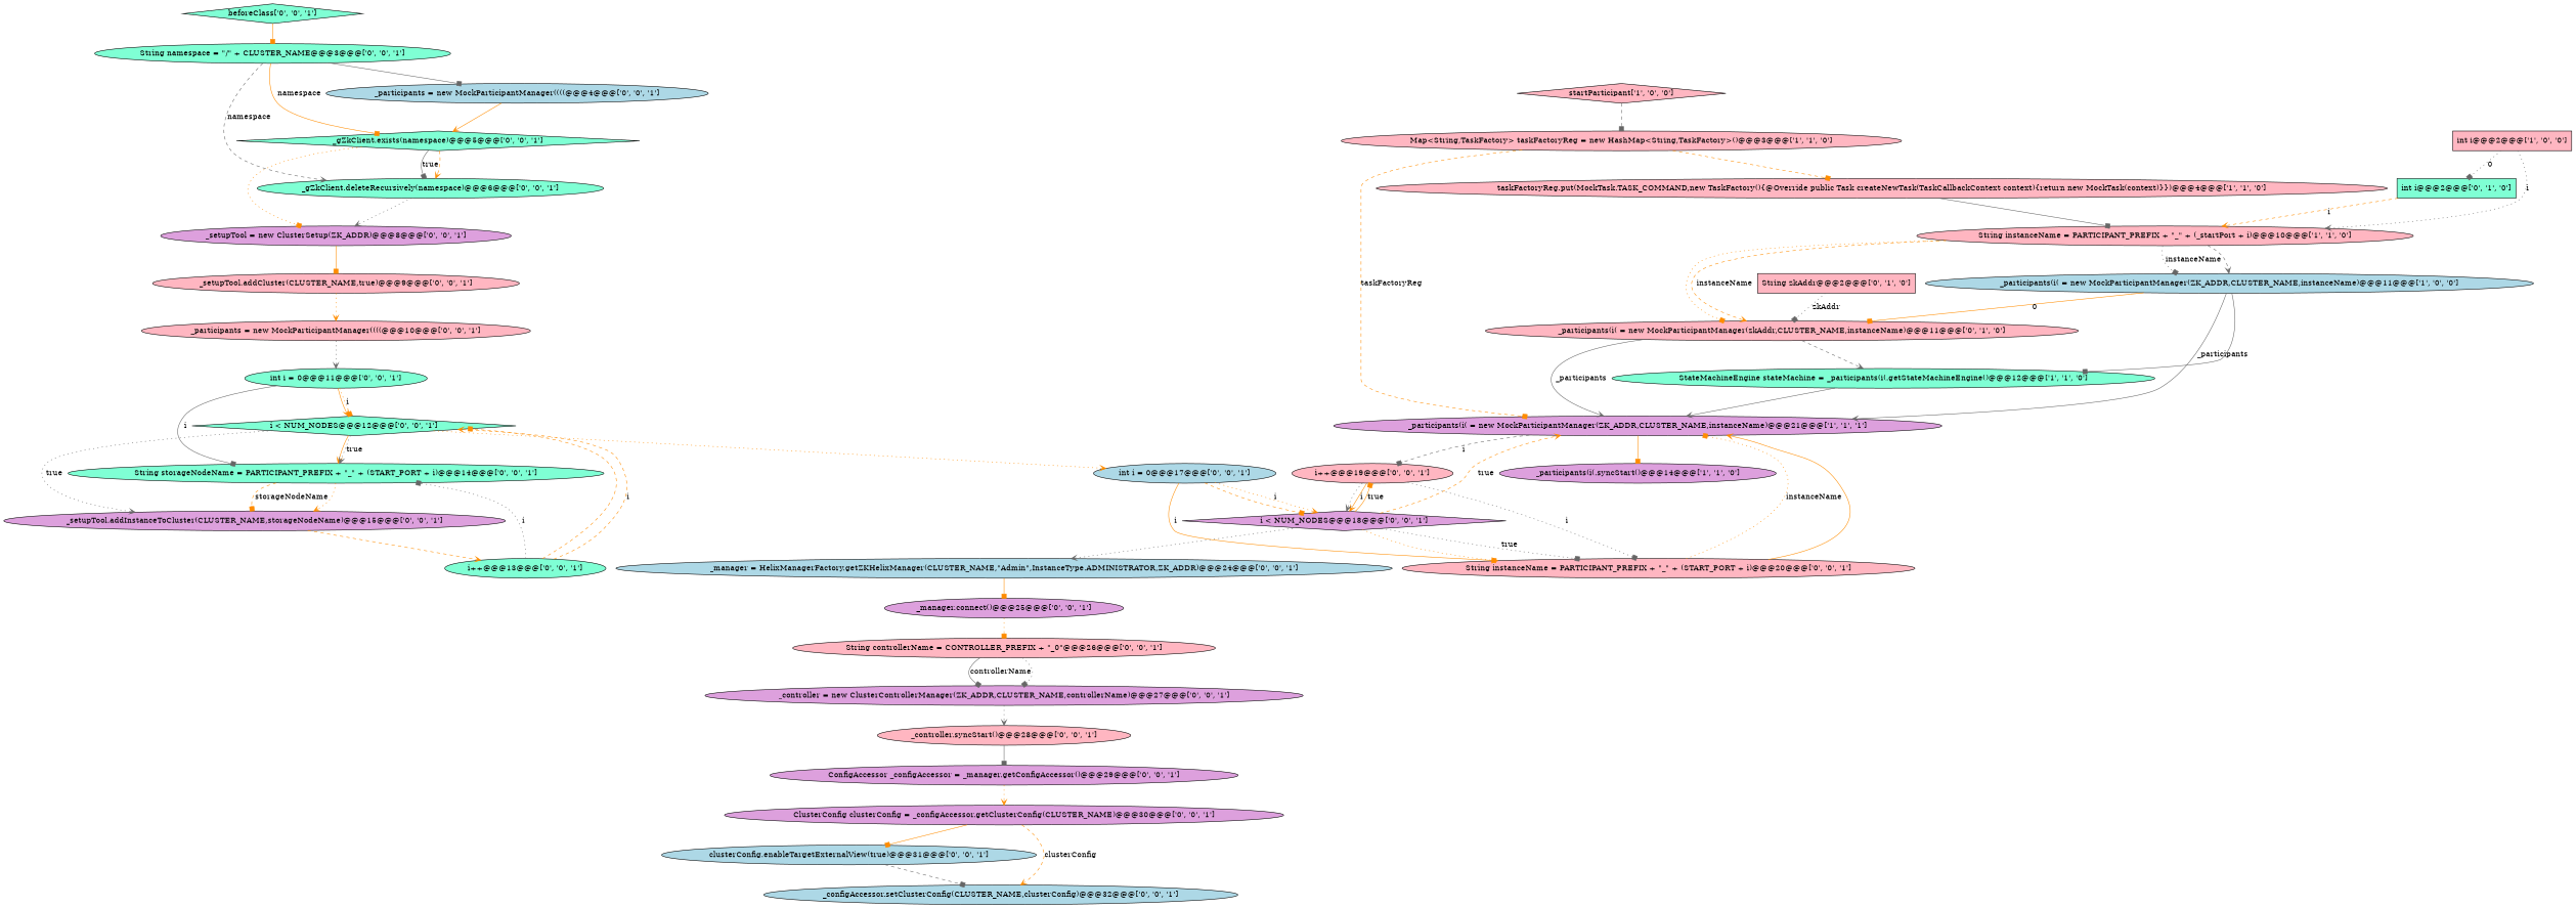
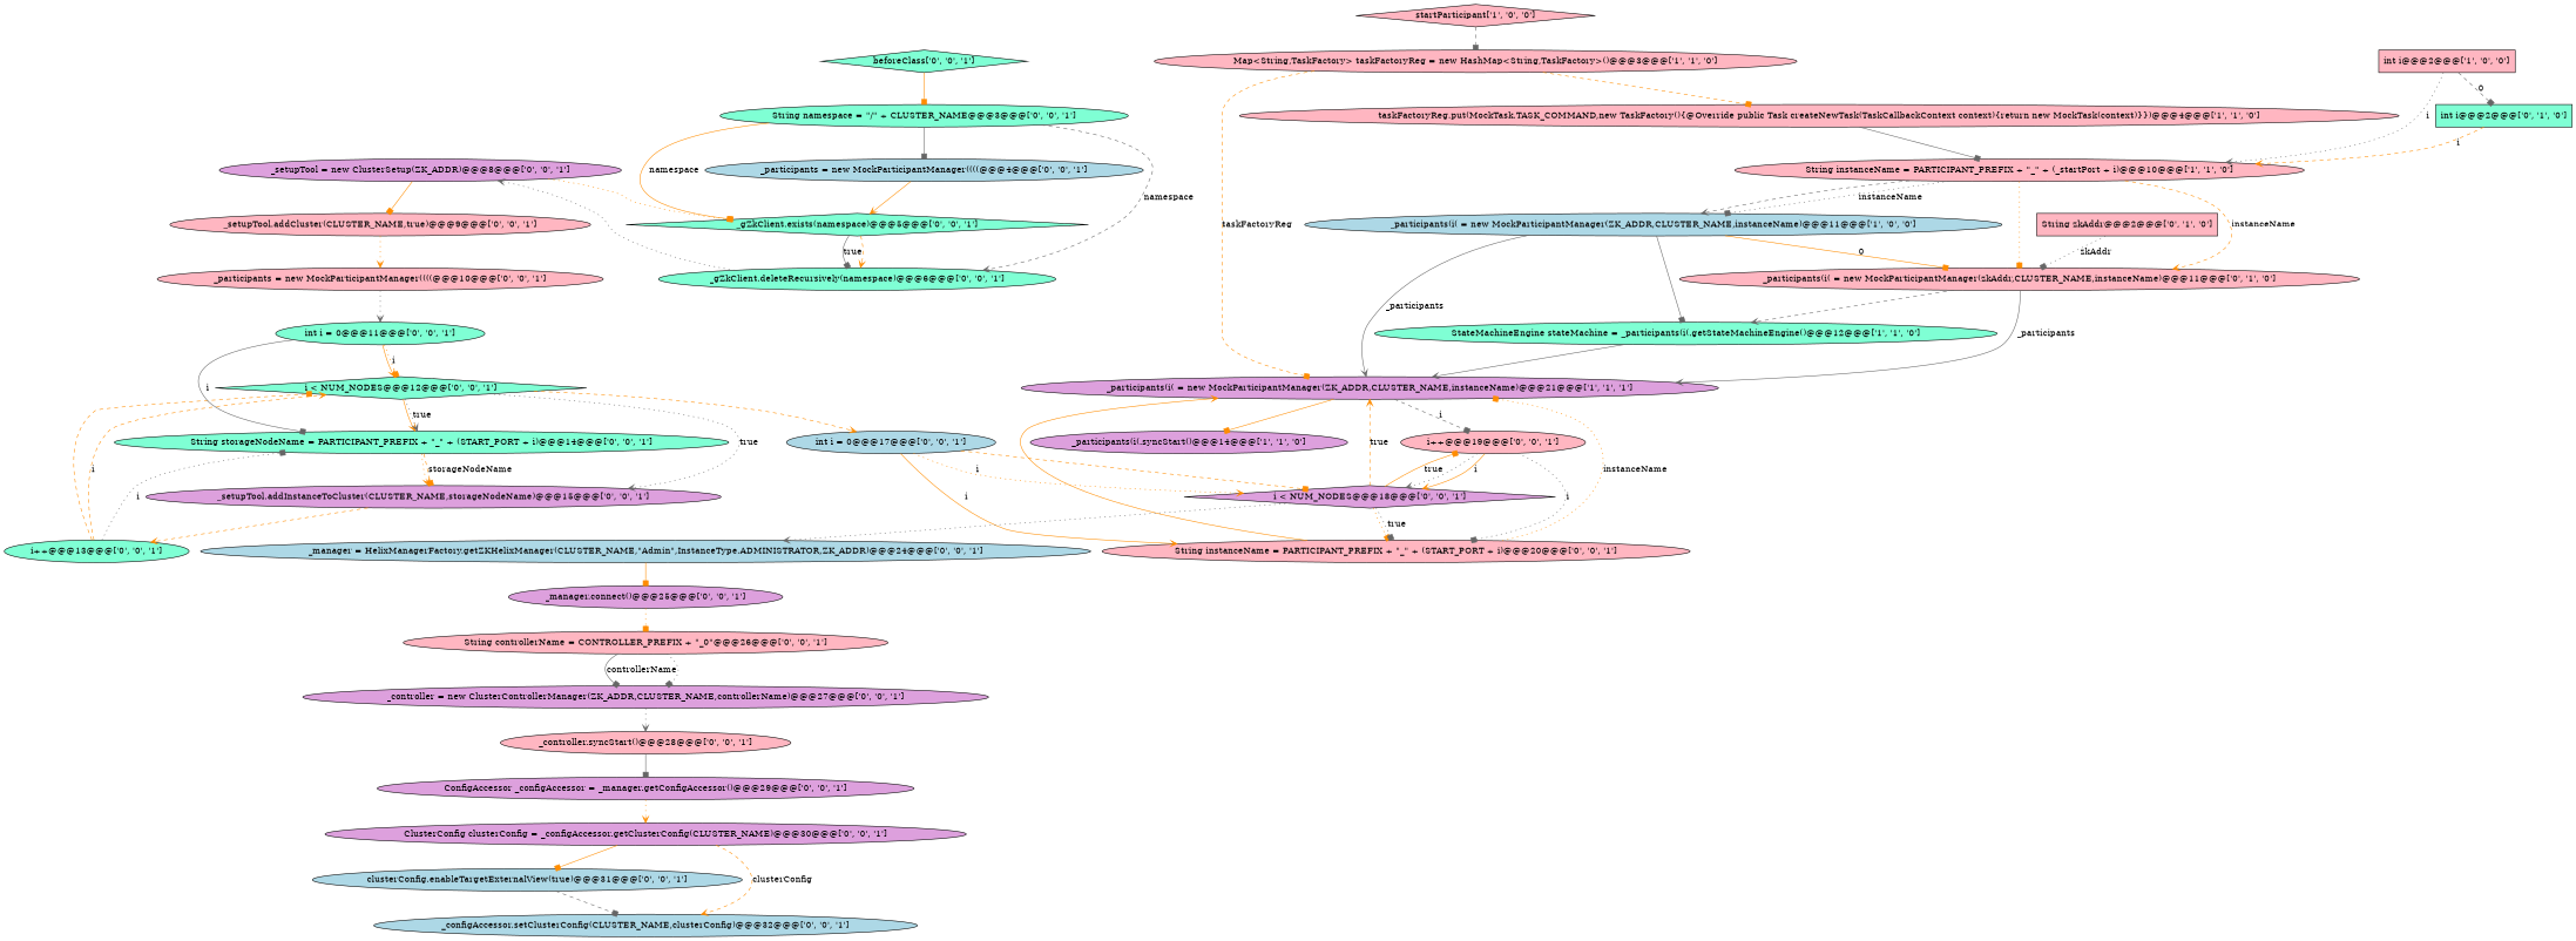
  digraph {
    node [fillcolor=lightpink shape=ellipse style=filled]
    edge [arrowhead=box color=darkorange style=dotted]
    n1 [fillcolor=plum label="_participants(i(.syncStart()@@@14@@@['1', '1', '0']"]
    n2 [fillcolor=lightblue label="clusterConfig.enableTargetExternalView(true)@@@31@@@['0', '0', '1']"]
    n3 [fillcolor=lightblue label="_configAccessor.setClusterConfig(CLUSTER_NAME,clusterConfig)@@@32@@@['0', '0', '1']"]
    n4 [fillcolor=aquamarine label="_gZkClient.deleteRecursively(namespace)@@@6@@@['0', '0', '1']"]
    n5 [fillcolor=plum label="_setupTool = new ClusterSetup(ZK_ADDR)@@@8@@@['0', '0', '1']"]
    n6 [label="_setupTool.addCluster(CLUSTER_NAME,true)@@@9@@@['0', '0', '1']"]
    n7 [fillcolor=aquamarine label="beforeClass['0', '0', '1']" shape=diamond]
    n8 [fillcolor=aquamarine label="String namespace = \"/\" + CLUSTER_NAME@@@3@@@['0', '0', '1']"]
    n9 [fillcolor=lightblue label="_participants = new MockParticipantManager((((@@@4@@@['0', '0', '1']"]
    n10 [fillcolor=aquamarine label="_gZkClient.exists(namespace)@@@5@@@['0', '0', '1']" shape=diamond]
    n11 [fillcolor=aquamarine label="String storageNodeName = PARTICIPANT_PREFIX + \"_\" + (START_PORT + i)@@@14@@@['0', '0', '1']"]
    n12 [fillcolor=plum label="_setupTool.addInstanceToCluster(CLUSTER_NAME,storageNodeName)@@@15@@@['0', '0', '1']"]
    n13 [fillcolor=aquamarine label="i++@@@13@@@['0', '0', '1']"]
    n14 [label="String zkAddr@@@2@@@['0', '1', '0']" shape=box]
    n15 [label="_participants(i( = new MockParticipantManager(zkAddr,CLUSTER_NAME,instanceName)@@@11@@@['0', '1', '0']"]
    n16 [fillcolor=plum label="_participants(i( = new MockParticipantManager(ZK_ADDR,CLUSTER_NAME,instanceName)@@@21@@@['1', '1', '1']"]
    n17 [fillcolor=aquamarine label="StateMachineEngine stateMachine = _participants(i(.getStateMachineEngine()@@@12@@@['1', '1', '0']"]
    n18 [label="Map<String,TaskFactory> taskFactoryReg = new HashMap<String,TaskFactory>()@@@3@@@['1', '1', '0']"]
    n19 [label="taskFactoryReg.put(MockTask.TASK_COMMAND,new TaskFactory(){@Override public Task createNewTask(TaskCallbackContext context){return new MockTask(context)}})@@@4@@@['1', '1', '0']"]
    n20 [fillcolor=aquamarine label="int i@@@2@@@['0', '1', '0']" shape=box]
    n21 [label="String instanceName = PARTICIPANT_PREFIX + \"_\" + (_startPort + i)@@@10@@@['1', '1', '0']"]
    n22 [label="_participants = new MockParticipantManager((((@@@10@@@['0', '0', '1']"]
    n23 [fillcolor=lightblue label="int i = 0@@@17@@@['0', '0', '1']"]
    n24 [label="String instanceName = PARTICIPANT_PREFIX + \"_\" + (START_PORT + i)@@@20@@@['0', '0', '1']"]
    n25 [fillcolor=plum label="i < NUM_NODES@@@18@@@['0', '0', '1']" shape=diamond]
    n26 [label="i++@@@19@@@['0', '0', '1']"]
    n27 [fillcolor=lightblue label="_manager = HelixManagerFactory.getZKHelixManager(CLUSTER_NAME,\"Admin\",InstanceType.ADMINISTRATOR,ZK_ADDR)@@@24@@@['0', '0', '1']"]
    n28 [fillcolor=plum label="ClusterConfig clusterConfig = _configAccessor.getClusterConfig(CLUSTER_NAME)@@@30@@@['0', '0', '1']"]
    n29 [label="startParticipant['1', '0', '0']" shape=diamond]
    n30 [label="int i@@@2@@@['1', '0', '0']" shape=box]
    n31 [fillcolor=plum label="_controller = new ClusterControllerManager(ZK_ADDR,CLUSTER_NAME,controllerName)@@@27@@@['0', '0', '1']"]
    n32 [label="_controller.syncStart()@@@28@@@['0', '0', '1']"]
    n33 [fillcolor=plum label="ConfigAccessor _configAccessor = _manager.getConfigAccessor()@@@29@@@['0', '0', '1']"]
    n34 [fillcolor=aquamarine label="i < NUM_NODES@@@12@@@['0', '0', '1']" shape=diamond]
    n35 [fillcolor=aquamarine label="int i = 0@@@11@@@['0', '0', '1']"]
    n36 [label="String controllerName = CONTROLLER_PREFIX + \"_0\"@@@26@@@['0', '0', '1']"]
    n37 [fillcolor=plum label="_manager.connect()@@@25@@@['0', '0', '1']"]
    n38 [fillcolor=lightblue label="_participants(i( = new MockParticipantManager(ZK_ADDR,CLUSTER_NAME,instanceName)@@@11@@@['1', '0', '0']"]
    n2 -> n3 [color=gray40 style=dashed]
    n4 -> n5 [arrowhead=vee color=gray40]
    n5 -> n6 [style=solid]
    n6 -> n22 [arrowhead=vee]
    n7 -> n8 [style=solid]
    n8 -> n4 [arrowhead=vee color=gray40 label=namespace style=dashed]
    n8 -> n9 [color=gray40 style=solid]
    n8 -> n10 [label=namespace style=solid]
    n9 -> n10 [arrowhead=vee style=solid]
    n10 -> n4 [color=gray40 label=true style=solid]
    n10 -> n4 [arrowhead=vee style=dashed]
-   n10 -> n5
+   n5 -> n10
    n11 -> n12 [label=storageNodeName style=dashed]
    n11 -> n12 [arrowhead=vee]
    n12 -> n13 [arrowhead=vee style=dashed]
    n13 -> n11 [color=gray40 label=i]
    n13 -> n34 [style=dashed]
    n13 -> n34 [arrowhead=vee label=i style=dashed]
    n14 -> n15 [color=gray40 label=zkAddr]
    n15 -> n16 [arrowhead=vee color=gray40 label=_participants style=solid]
    n15 -> n17 [arrowhead=vee color=gray40 style=dashed]
    n16 -> n1 [style=solid]
    n16 -> n26 [color=gray40 label=i style=dashed]
    n17 -> n16 [arrowhead=vee color=gray40 style=solid]
    n18 -> n16 [label=taskFactoryReg style=dashed]
    n18 -> n19 [style=dashed]
    n19 -> n21 [color=gray40 style=solid]
    n20 -> n21 [arrowhead=vee label=i style=dashed]
    n21 -> n15 [arrowhead=vee label=instanceName style=dashed]
    n21 -> n15
    n21 -> n38 [color=gray40 label=instanceName]
    n21 -> n38 [arrowhead=vee color=gray40 style=dashed]
    n22 -> n35 [arrowhead=vee color=gray40]
    n23 -> n24 [arrowhead=vee label=i style=solid]
    n23 -> n25 [arrowhead=vee label=i]
    n23 -> n25 [style=dashed]
    n24 -> n16 [label=instanceName]
    n24 -> n16 [arrowhead=vee style=solid]
    n25 -> n16 [arrowhead=vee label=true style=dashed]
    n25 -> n24
    n25 -> n24 [color=gray40 label=true]
    n25 -> n26 [label=true style=solid]
    n25 -> n27 [arrowhead=vee color=gray40]
    n26 -> n24 [color=gray40 label=i]
    n26 -> n25 [arrowhead=vee label=i style=solid]
    n26 -> n25 [arrowhead=vee color=gray40]
    n27 -> n37 [style=solid]
    n28 -> n2 [style=solid]
    n28 -> n3 [arrowhead=vee label=clusterConfig style=dashed]
    n29 -> n18 [color=gray40 style=dashed]
-   n30 -> n20 [color=gray40 label=0]
+   n30 -> n20 [color=gray40 label=0 style=dashed]
    n30 -> n21 [arrowhead=vee color=gray40 label=i]
    n31 -> n32 [arrowhead=vee color=gray40]
    n32 -> n33 [color=gray40 style=solid]
    n33 -> n28 [arrowhead=vee]
    n34 -> n11 [arrowhead=vee style=solid]
    n34 -> n11 [arrowhead=vee color=gray40 label=true]
    n34 -> n12 [arrowhead=vee color=gray40 label=true]
-   n34 -> n23 [arrowhead=vee]
+   n34 -> n23 [arrowhead=vee style=dashed]
    n35 -> n11 [color=gray40 label=i style=solid]
    n35 -> n34 [label=i]
    n35 -> n34 [arrowhead=vee style=solid]
    n36 -> n31 [color=gray40 label=controllerName style=solid]
    n36 -> n31 [color=gray40]
    n37 -> n36
    n38 -> n15 [label=0 style=solid]
    n38 -> n16 [arrowhead=vee color=gray40 label=_participants style=solid]
    n38 -> n17 [color=gray40 style=solid]
  }
